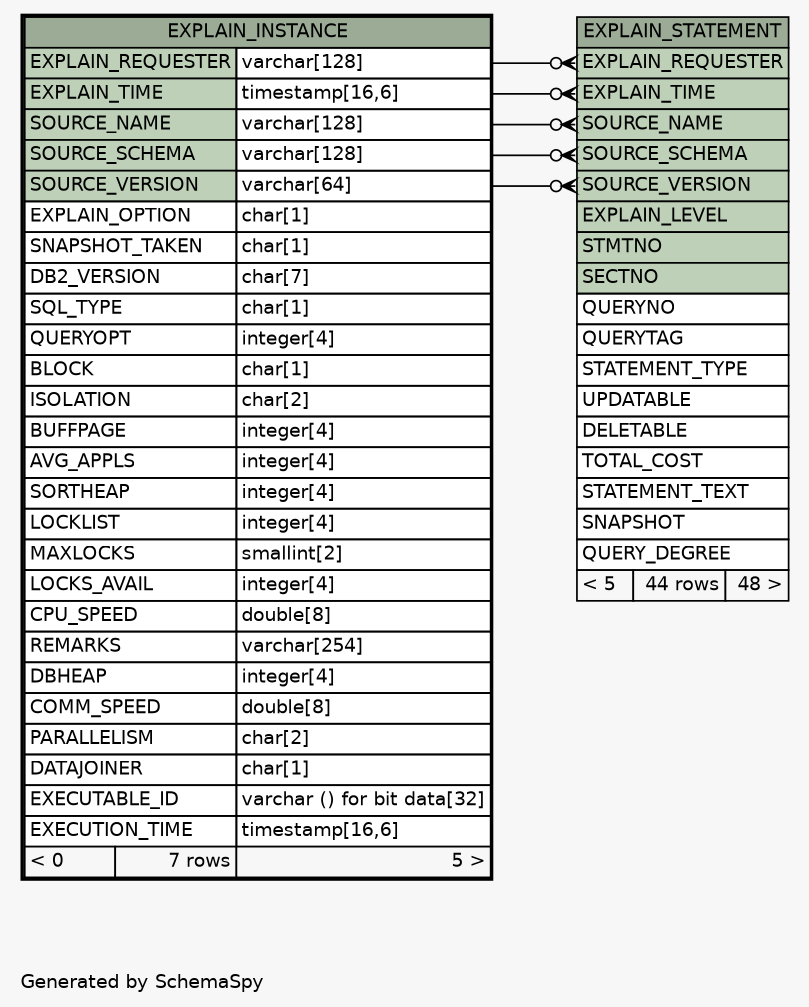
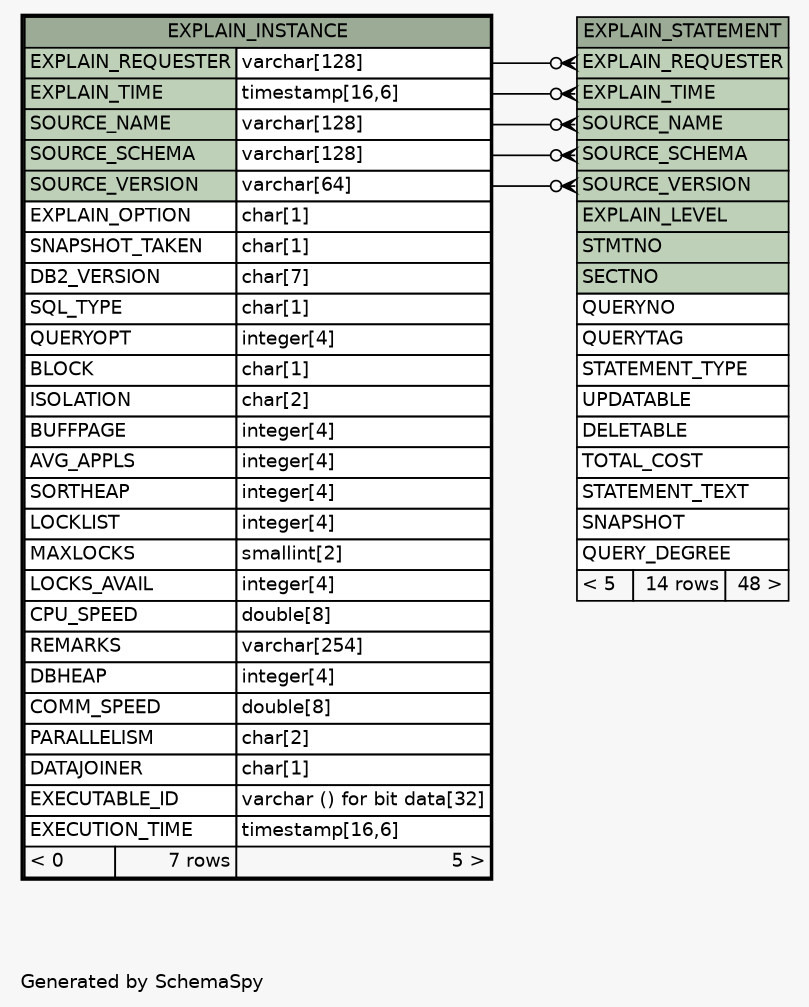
  digraph {
    bgcolor="#f7f7f7"
    fontname="DejaVu Sans"
    fontsize=11
    label="\nGenerated by SchemaSpy"
    labeljust=l
    nodesep=0.18
    rankdir=RL
    ranksep=0.46
    node [fontname="DejaVu Sans" fontsize=11 shape=plaintext]
    edge [arrowhead=none arrowsize=0.8 arrowtail=crowodot dir=back fontname="DejaVu Sans"]
-   n1 [label=<     <TABLE BORDER="0" CELLBORDER="1" CELLSPACING="0" BGCOLOR="#ffffff">       <TR><TD COLSPAN="3" BGCOLOR="#9bab96" ALIGN="CENTER">EXPLAIN_STATEMENT</TD></TR>       <TR><TD PORT="EXPLAIN_REQUESTER" COLSPAN="3" BGCOLOR="#bed1b8" ALIGN="LEFT">EXPLAIN_REQUESTER</TD></TR>       <TR><TD PORT="EXPLAIN_TIME" COLSPAN="3" BGCOLOR="#bed1b8" ALIGN="LEFT">EXPLAIN_TIME</TD></TR>       <TR><TD PORT="SOURCE_NAME" COLSPAN="3" BGCOLOR="#bed1b8" ALIGN="LEFT">SOURCE_NAME</TD></TR>       <TR><TD PORT="SOURCE_SCHEMA" COLSPAN="3" BGCOLOR="#bed1b8" ALIGN="LEFT">SOURCE_SCHEMA</TD></TR>       <TR><TD PORT="SOURCE_VERSION" COLSPAN="3" BGCOLOR="#bed1b8" ALIGN="LEFT">SOURCE_VERSION</TD></TR>       <TR><TD PORT="EXPLAIN_LEVEL" COLSPAN="3" BGCOLOR="#bed1b8" ALIGN="LEFT">EXPLAIN_LEVEL</TD></TR>       <TR><TD PORT="STMTNO" COLSPAN="3" BGCOLOR="#bed1b8" ALIGN="LEFT">STMTNO</TD></TR>       <TR><TD PORT="SECTNO" COLSPAN="3" BGCOLOR="#bed1b8" ALIGN="LEFT">SECTNO</TD></TR>       <TR><TD PORT="QUERYNO" COLSPAN="3" ALIGN="LEFT">QUERYNO</TD></TR>       <TR><TD PORT="QUERYTAG" COLSPAN="3" ALIGN="LEFT">QUERYTAG</TD></TR>       <TR><TD PORT="STATEMENT_TYPE" COLSPAN="3" ALIGN="LEFT">STATEMENT_TYPE</TD></TR>       <TR><TD PORT="UPDATABLE" COLSPAN="3" ALIGN="LEFT">UPDATABLE</TD></TR>       <TR><TD PORT="DELETABLE" COLSPAN="3" ALIGN="LEFT">DELETABLE</TD></TR>       <TR><TD PORT="TOTAL_COST" COLSPAN="3" ALIGN="LEFT">TOTAL_COST</TD></TR>       <TR><TD PORT="STATEMENT_TEXT" COLSPAN="3" ALIGN="LEFT">STATEMENT_TEXT</TD></TR>       <TR><TD PORT="SNAPSHOT" COLSPAN="3" ALIGN="LEFT">SNAPSHOT</TD></TR>       <TR><TD PORT="QUERY_DEGREE" COLSPAN="3" ALIGN="LEFT">QUERY_DEGREE</TD></TR>       <TR><TD ALIGN="LEFT" BGCOLOR="#f7f7f7">&lt; 5</TD><TD ALIGN="RIGHT" BGCOLOR="#f7f7f7">44 rows</TD><TD ALIGN="RIGHT" BGCOLOR="#f7f7f7">48 &gt;</TD></TR>     </TABLE>>]
+   n1 [label=<     <TABLE BORDER="0" CELLBORDER="1" CELLSPACING="0" BGCOLOR="#ffffff">       <TR><TD COLSPAN="3" BGCOLOR="#9bab96" ALIGN="CENTER">EXPLAIN_STATEMENT</TD></TR>       <TR><TD PORT="EXPLAIN_REQUESTER" COLSPAN="3" BGCOLOR="#bed1b8" ALIGN="LEFT">EXPLAIN_REQUESTER</TD></TR>       <TR><TD PORT="EXPLAIN_TIME" COLSPAN="3" BGCOLOR="#bed1b8" ALIGN="LEFT">EXPLAIN_TIME</TD></TR>       <TR><TD PORT="SOURCE_NAME" COLSPAN="3" BGCOLOR="#bed1b8" ALIGN="LEFT">SOURCE_NAME</TD></TR>       <TR><TD PORT="SOURCE_SCHEMA" COLSPAN="3" BGCOLOR="#bed1b8" ALIGN="LEFT">SOURCE_SCHEMA</TD></TR>       <TR><TD PORT="SOURCE_VERSION" COLSPAN="3" BGCOLOR="#bed1b8" ALIGN="LEFT">SOURCE_VERSION</TD></TR>       <TR><TD PORT="EXPLAIN_LEVEL" COLSPAN="3" BGCOLOR="#bed1b8" ALIGN="LEFT">EXPLAIN_LEVEL</TD></TR>       <TR><TD PORT="STMTNO" COLSPAN="3" BGCOLOR="#bed1b8" ALIGN="LEFT">STMTNO</TD></TR>       <TR><TD PORT="SECTNO" COLSPAN="3" BGCOLOR="#bed1b8" ALIGN="LEFT">SECTNO</TD></TR>       <TR><TD PORT="QUERYNO" COLSPAN="3" ALIGN="LEFT">QUERYNO</TD></TR>       <TR><TD PORT="QUERYTAG" COLSPAN="3" ALIGN="LEFT">QUERYTAG</TD></TR>       <TR><TD PORT="STATEMENT_TYPE" COLSPAN="3" ALIGN="LEFT">STATEMENT_TYPE</TD></TR>       <TR><TD PORT="UPDATABLE" COLSPAN="3" ALIGN="LEFT">UPDATABLE</TD></TR>       <TR><TD PORT="DELETABLE" COLSPAN="3" ALIGN="LEFT">DELETABLE</TD></TR>       <TR><TD PORT="TOTAL_COST" COLSPAN="3" ALIGN="LEFT">TOTAL_COST</TD></TR>       <TR><TD PORT="STATEMENT_TEXT" COLSPAN="3" ALIGN="LEFT">STATEMENT_TEXT</TD></TR>       <TR><TD PORT="SNAPSHOT" COLSPAN="3" ALIGN="LEFT">SNAPSHOT</TD></TR>       <TR><TD PORT="QUERY_DEGREE" COLSPAN="3" ALIGN="LEFT">QUERY_DEGREE</TD></TR>       <TR><TD ALIGN="LEFT" BGCOLOR="#f7f7f7">&lt; 5</TD><TD ALIGN="RIGHT" BGCOLOR="#f7f7f7">14 rows</TD><TD ALIGN="RIGHT" BGCOLOR="#f7f7f7">48 &gt;</TD></TR>     </TABLE>>]
    n2 [label=<     <TABLE BORDER="2" CELLBORDER="1" CELLSPACING="0" BGCOLOR="#ffffff">       <TR><TD COLSPAN="3" BGCOLOR="#9bab96" ALIGN="CENTER">EXPLAIN_INSTANCE</TD></TR>       <TR><TD PORT="EXPLAIN_REQUESTER" COLSPAN="2" BGCOLOR="#bed1b8" ALIGN="LEFT">EXPLAIN_REQUESTER</TD><TD PORT="EXPLAIN_REQUESTER.type" ALIGN="LEFT">varchar[128]</TD></TR>       <TR><TD PORT="EXPLAIN_TIME" COLSPAN="2" BGCOLOR="#bed1b8" ALIGN="LEFT">EXPLAIN_TIME</TD><TD PORT="EXPLAIN_TIME.type" ALIGN="LEFT">timestamp[16,6]</TD></TR>       <TR><TD PORT="SOURCE_NAME" COLSPAN="2" BGCOLOR="#bed1b8" ALIGN="LEFT">SOURCE_NAME</TD><TD PORT="SOURCE_NAME.type" ALIGN="LEFT">varchar[128]</TD></TR>       <TR><TD PORT="SOURCE_SCHEMA" COLSPAN="2" BGCOLOR="#bed1b8" ALIGN="LEFT">SOURCE_SCHEMA</TD><TD PORT="SOURCE_SCHEMA.type" ALIGN="LEFT">varchar[128]</TD></TR>       <TR><TD PORT="SOURCE_VERSION" COLSPAN="2" BGCOLOR="#bed1b8" ALIGN="LEFT">SOURCE_VERSION</TD><TD PORT="SOURCE_VERSION.type" ALIGN="LEFT">varchar[64]</TD></TR>       <TR><TD PORT="EXPLAIN_OPTION" COLSPAN="2" ALIGN="LEFT">EXPLAIN_OPTION</TD><TD PORT="EXPLAIN_OPTION.type" ALIGN="LEFT">char[1]</TD></TR>       <TR><TD PORT="SNAPSHOT_TAKEN" COLSPAN="2" ALIGN="LEFT">SNAPSHOT_TAKEN</TD><TD PORT="SNAPSHOT_TAKEN.type" ALIGN="LEFT">char[1]</TD></TR>       <TR><TD PORT="DB2_VERSION" COLSPAN="2" ALIGN="LEFT">DB2_VERSION</TD><TD PORT="DB2_VERSION.type" ALIGN="LEFT">char[7]</TD></TR>       <TR><TD PORT="SQL_TYPE" COLSPAN="2" ALIGN="LEFT">SQL_TYPE</TD><TD PORT="SQL_TYPE.type" ALIGN="LEFT">char[1]</TD></TR>       <TR><TD PORT="QUERYOPT" COLSPAN="2" ALIGN="LEFT">QUERYOPT</TD><TD PORT="QUERYOPT.type" ALIGN="LEFT">integer[4]</TD></TR>       <TR><TD PORT="BLOCK" COLSPAN="2" ALIGN="LEFT">BLOCK</TD><TD PORT="BLOCK.type" ALIGN="LEFT">char[1]</TD></TR>       <TR><TD PORT="ISOLATION" COLSPAN="2" ALIGN="LEFT">ISOLATION</TD><TD PORT="ISOLATION.type" ALIGN="LEFT">char[2]</TD></TR>       <TR><TD PORT="BUFFPAGE" COLSPAN="2" ALIGN="LEFT">BUFFPAGE</TD><TD PORT="BUFFPAGE.type" ALIGN="LEFT">integer[4]</TD></TR>       <TR><TD PORT="AVG_APPLS" COLSPAN="2" ALIGN="LEFT">AVG_APPLS</TD><TD PORT="AVG_APPLS.type" ALIGN="LEFT">integer[4]</TD></TR>       <TR><TD PORT="SORTHEAP" COLSPAN="2" ALIGN="LEFT">SORTHEAP</TD><TD PORT="SORTHEAP.type" ALIGN="LEFT">integer[4]</TD></TR>       <TR><TD PORT="LOCKLIST" COLSPAN="2" ALIGN="LEFT">LOCKLIST</TD><TD PORT="LOCKLIST.type" ALIGN="LEFT">integer[4]</TD></TR>       <TR><TD PORT="MAXLOCKS" COLSPAN="2" ALIGN="LEFT">MAXLOCKS</TD><TD PORT="MAXLOCKS.type" ALIGN="LEFT">smallint[2]</TD></TR>       <TR><TD PORT="LOCKS_AVAIL" COLSPAN="2" ALIGN="LEFT">LOCKS_AVAIL</TD><TD PORT="LOCKS_AVAIL.type" ALIGN="LEFT">integer[4]</TD></TR>       <TR><TD PORT="CPU_SPEED" COLSPAN="2" ALIGN="LEFT">CPU_SPEED</TD><TD PORT="CPU_SPEED.type" ALIGN="LEFT">double[8]</TD></TR>       <TR><TD PORT="REMARKS" COLSPAN="2" ALIGN="LEFT">REMARKS</TD><TD PORT="REMARKS.type" ALIGN="LEFT">varchar[254]</TD></TR>       <TR><TD PORT="DBHEAP" COLSPAN="2" ALIGN="LEFT">DBHEAP</TD><TD PORT="DBHEAP.type" ALIGN="LEFT">integer[4]</TD></TR>       <TR><TD PORT="COMM_SPEED" COLSPAN="2" ALIGN="LEFT">COMM_SPEED</TD><TD PORT="COMM_SPEED.type" ALIGN="LEFT">double[8]</TD></TR>       <TR><TD PORT="PARALLELISM" COLSPAN="2" ALIGN="LEFT">PARALLELISM</TD><TD PORT="PARALLELISM.type" ALIGN="LEFT">char[2]</TD></TR>       <TR><TD PORT="DATAJOINER" COLSPAN="2" ALIGN="LEFT">DATAJOINER</TD><TD PORT="DATAJOINER.type" ALIGN="LEFT">char[1]</TD></TR>       <TR><TD PORT="EXECUTABLE_ID" COLSPAN="2" ALIGN="LEFT">EXECUTABLE_ID</TD><TD PORT="EXECUTABLE_ID.type" ALIGN="LEFT">varchar () for bit data[32]</TD></TR>       <TR><TD PORT="EXECUTION_TIME" COLSPAN="2" ALIGN="LEFT">EXECUTION_TIME</TD><TD PORT="EXECUTION_TIME.type" ALIGN="LEFT">timestamp[16,6]</TD></TR>       <TR><TD ALIGN="LEFT" BGCOLOR="#f7f7f7">&lt; 0</TD><TD ALIGN="RIGHT" BGCOLOR="#f7f7f7">7 rows</TD><TD ALIGN="RIGHT" BGCOLOR="#f7f7f7">5 &gt;</TD></TR>     </TABLE>>]
    n1 -> n2 [headport="EXPLAIN_REQUESTER.type:e" tailport="EXPLAIN_REQUESTER:w"]
    n1 -> n2 [headport="EXPLAIN_TIME.type:e" tailport="EXPLAIN_TIME:w"]
    n1 -> n2 [headport="SOURCE_NAME.type:e" tailport="SOURCE_NAME:w"]
    n1 -> n2 [headport="SOURCE_SCHEMA.type:e" tailport="SOURCE_SCHEMA:w"]
    n1 -> n2 [headport="SOURCE_VERSION.type:e" tailport="SOURCE_VERSION:w"]
  }
